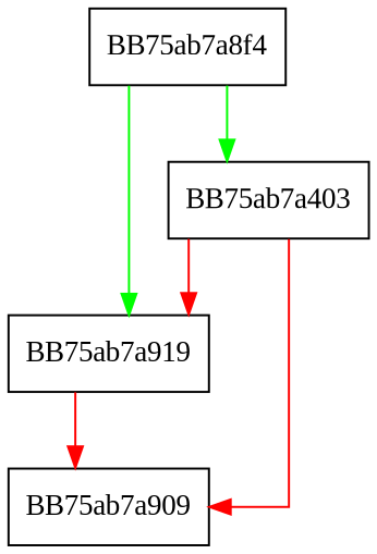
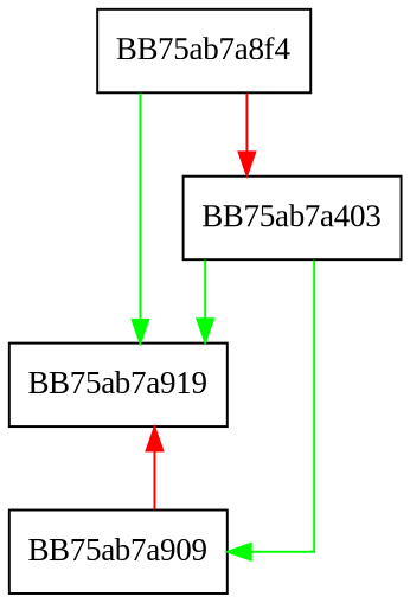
  digraph {
    fontname="Liberation Serif"
    splines=ortho
    node [fontname="Liberation Serif" shape=box]
    edge [color=red fontname="Liberation Serif"]
    n1 [label=BB75ab7a403]
    BB75ab7a8f4
    BB75ab7a919
    BB75ab7a909
-   n1 -> BB75ab7a919
-   n1 -> BB75ab7a909
-   BB75ab7a8f4 -> n1 [color=green]
+   n1 -> BB75ab7a919 [color=green]
+   n1 -> BB75ab7a909 [color=green]
+   BB75ab7a8f4 -> n1
    BB75ab7a8f4 -> BB75ab7a919 [color=green]
-   BB75ab7a919 -> BB75ab7a909
+   BB75ab7a909 -> BB75ab7a919
  }
